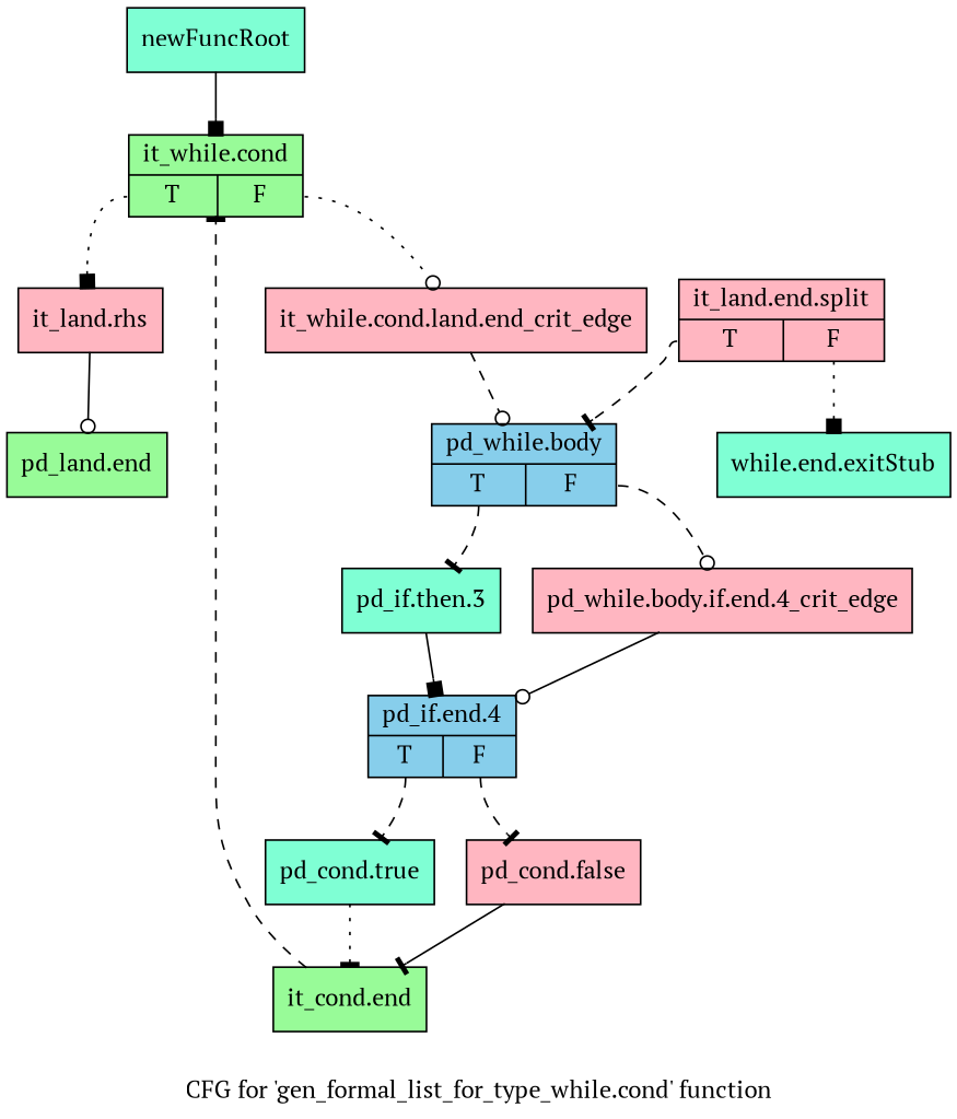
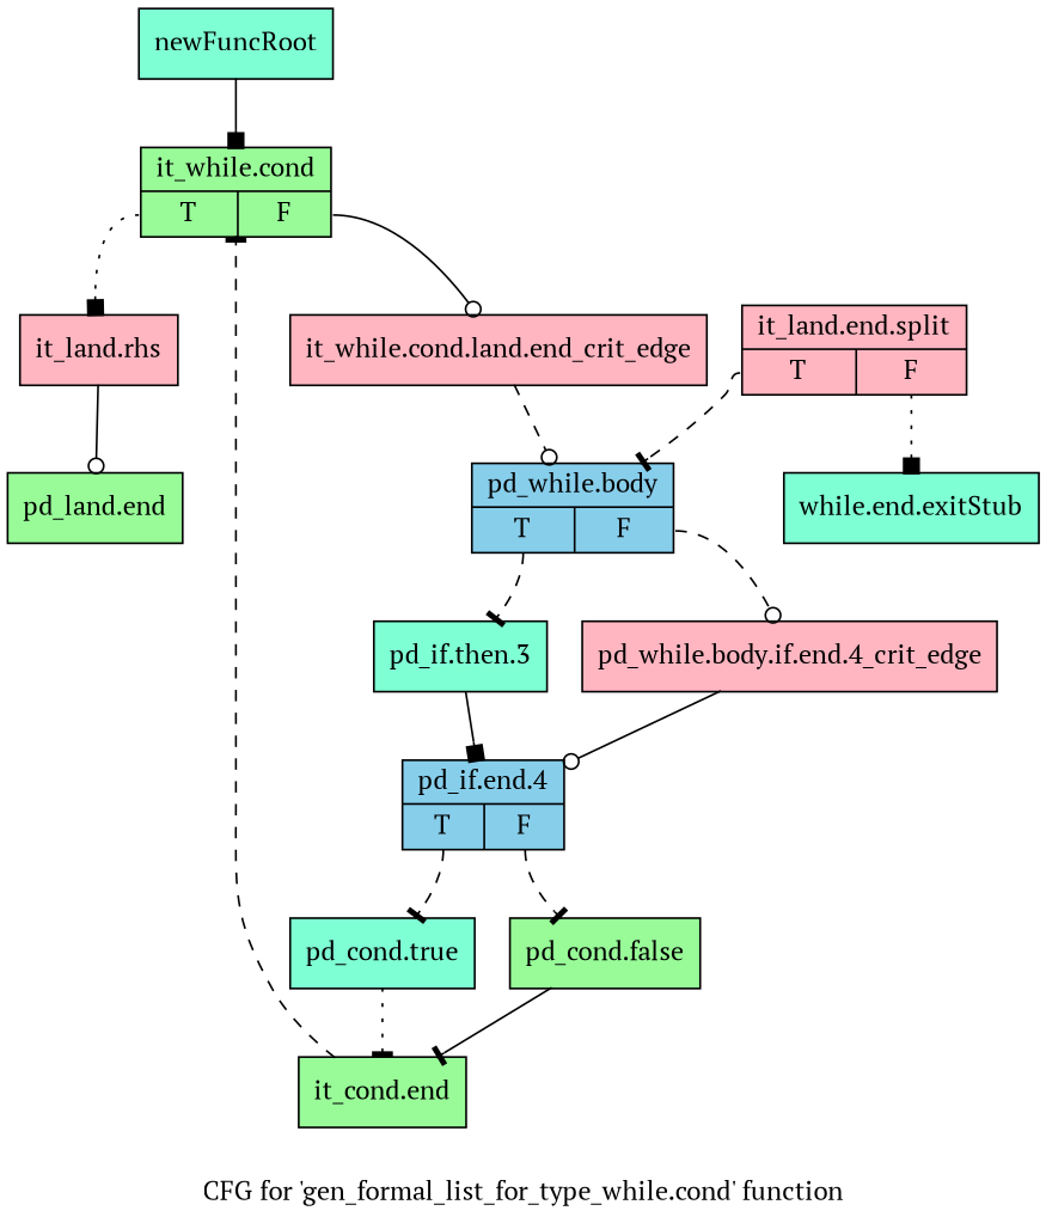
  digraph {
    fontname="PT Serif"
    label="CFG for 'gen_formal_list_for_type_while.cond' function"
    node [fillcolor=lightpink fontname="PT Serif" shape=record style=filled]
    edge [arrowhead=tee fontname="PT Serif" style=dashed]
    n1 [fillcolor=aquamarine label="{newFuncRoot}"]
    n2 [fillcolor=palegreen label="{it_while.cond|{<s0>T|<s1>F}}"]
    n3 [label="{it_land.rhs}"]
    n4 [label="{it_while.cond.land.end_crit_edge}"]
    n5 [fillcolor=palegreen label="{pd_land.end}"]
    n6 [fillcolor=skyblue label="{pd_while.body|{<s0>T|<s1>F}}"]
    n7 [fillcolor=aquamarine label="{while.end.exitStub}"]
    n8 [label="{it_land.end.split|{<s0>T|<s1>F}}"]
    n9 [fillcolor=aquamarine label="{pd_if.then.3}"]
    n10 [label="{pd_while.body.if.end.4_crit_edge}"]
    n11 [fillcolor=skyblue label="{pd_if.end.4|{<s0>T|<s1>F}}"]
    n12 [fillcolor=aquamarine label="{pd_cond.true}"]
-   n13 [label="{pd_cond.false}"]
+   n13 [fillcolor=palegreen label="{pd_cond.false}"]
    n14 [fillcolor=palegreen label="{it_cond.end}"]
    n1 -> n2 [arrowhead=box style=solid]
    n2 -> n3 [arrowhead=box style=dotted tailport=s0]
-   n2 -> n4 [arrowhead=odot style=dotted tailport=s1]
+   n2 -> n4 [arrowhead=odot style=solid tailport=s1]
    n3 -> n5 [arrowhead=odot style=solid]
    n4 -> n6 [arrowhead=odot]
    n6 -> n9 [tailport=s0]
    n6 -> n10 [arrowhead=odot tailport=s1]
    n8 -> n6 [tailport=s0]
    n8 -> n7 [arrowhead=box style=dotted tailport=s1]
    n9 -> n11 [arrowhead=box style=solid]
    n10 -> n11 [arrowhead=odot style=solid]
    n11 -> n12 [tailport=s0]
    n11 -> n13 [tailport=s1]
    n12 -> n14 [style=dotted]
    n13 -> n14 [style=solid]
    n14 -> n2
  }
